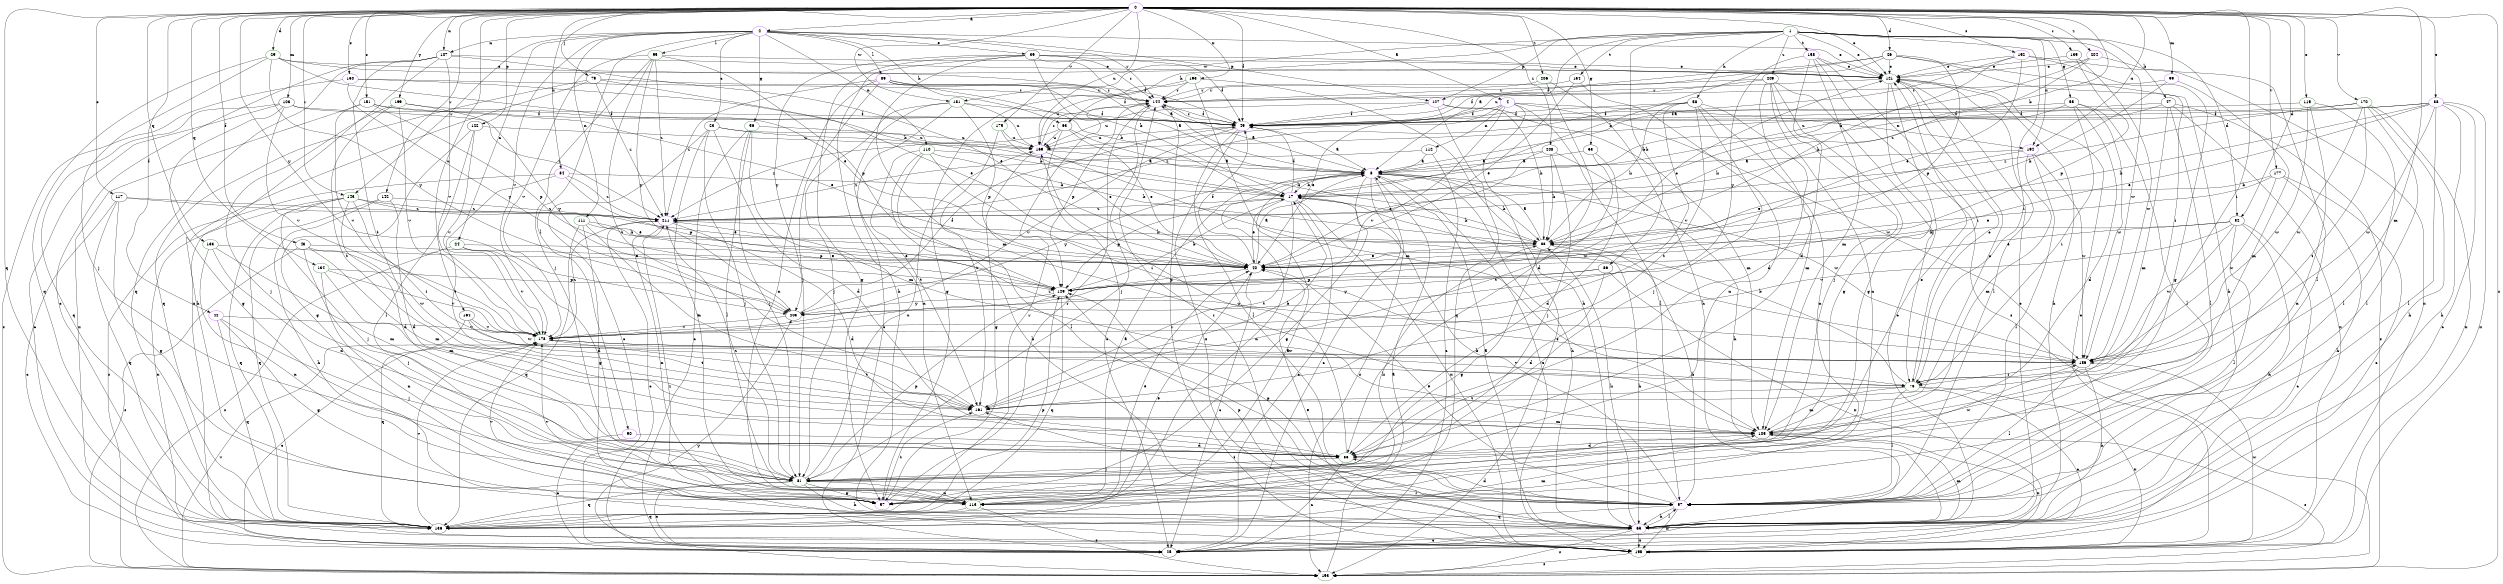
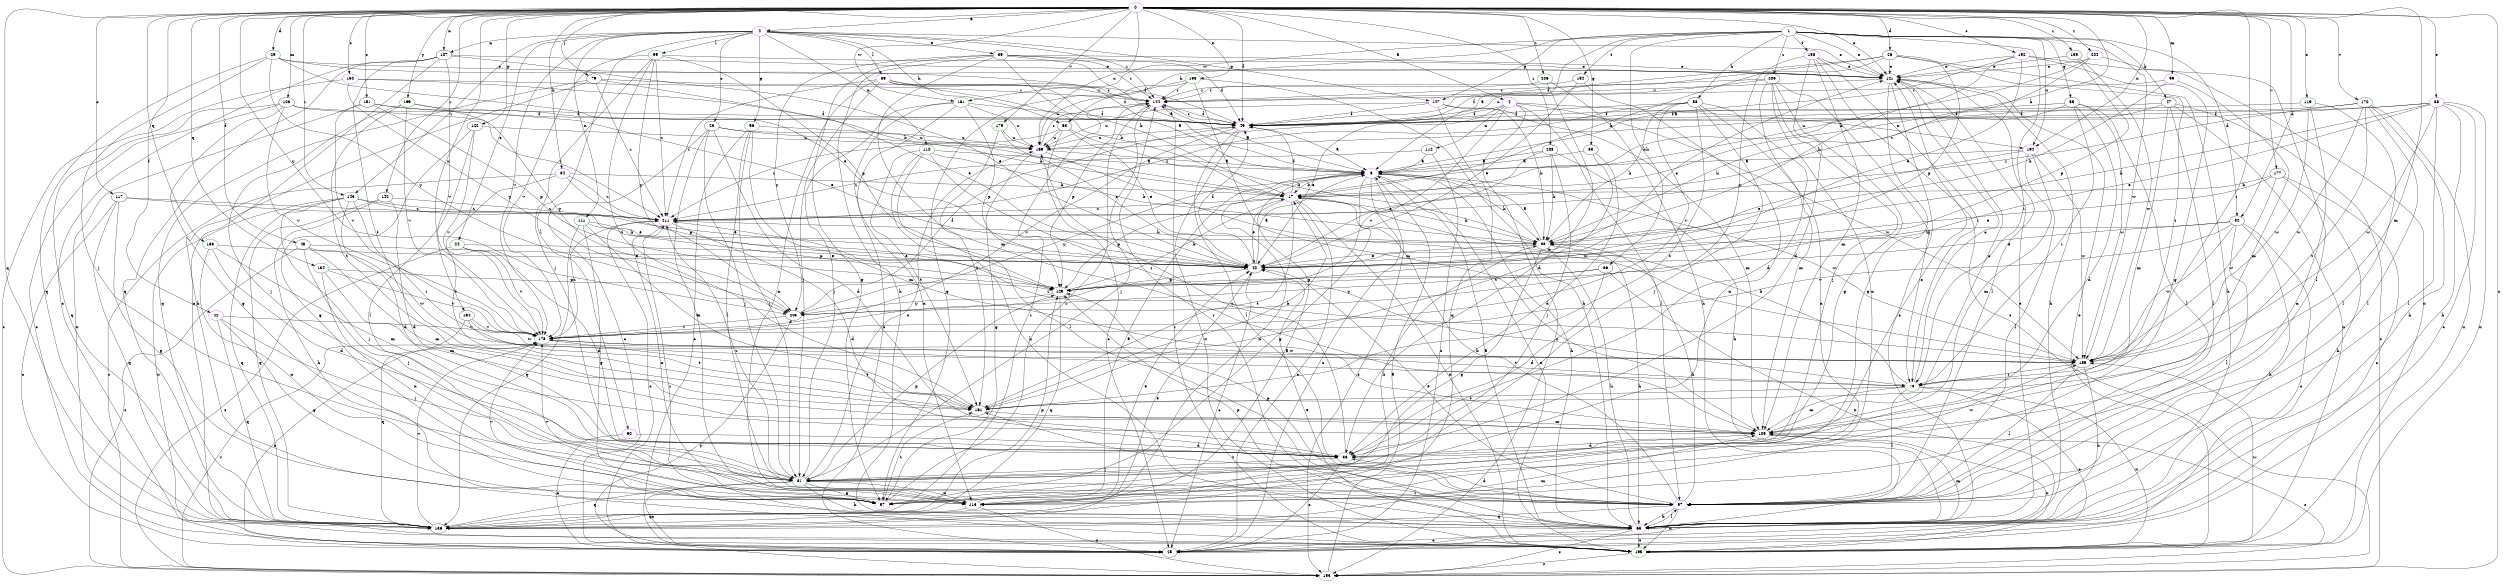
  strict digraph {
    node [color=black]
    0 [color=purple]
    2 [color=purple]
    4 [color=purple]
    17 [color=purple]
    26
    29 [color=darkgreen]
    32
    38 [color=purple]
    42 [color=purple]
    43
    49 [color=purple]
    53
    73 [color=darkgreen]
    79
    84 [color=purple]
    99 [color=purple]
    103
    105
    107
    117
    119 [color=darkgreen]
    121 [color=darkgreen]
    122
    133 [color=darkgreen]
    134 [color=darkgreen]
    136
    139
    142
    143 [color=darkgreen]
    150 [color=purple]
    151
    152 [color=purple]
    153 [color=darkgreen]
    164
    169 [color=purple]
    170 [color=darkgreen]
    175 [color=darkgreen]
    177
    181 [color=darkgreen]
    193 [color=darkgreen]
    194 [color=purple]
    199 [color=darkgreen]
    203
    204 [color=purple]
    206 [color=darkgreen]
    208
    63
    127 [color=purple]
    23
    24 [color=darkgreen]
    39
    56 [color=darkgreen]
    89 [color=purple]
    90 [color=purple]
    95 [color=darkgreen]
    110 [color=darkgreen]
    111 [color=darkgreen]
    144 [color=purple]
    178 [color=darkgreen]
    186
    40
    97 [color=purple]
    112
    25
    88
    195 [color=darkgreen]
    129
    161
    211 [color=purple]
    65 [color=purple]
    81 [color=darkgreen]
    57 [color=purple]
    8 [color=purple]
    33 [color=darkgreen]
    113 [color=darkgreen]
    1 [color=darkgreen]
    55
    58
    86
    n80 [label=47]
    154
    158 [color=purple]
    209
    0 -> 2 [label=a]
    0 -> 4 [label=a]
    0 -> 17 [label=b]
    0 -> 26 [label=d]
    0 -> 29 [label=d]
    0 -> 32 [label=d]
    0 -> 38 [label=e]
    0 -> 42 [label=f]
    0 -> 43 [label=f]
    0 -> 49 [label=f]
    0 -> 53 [label=g]
    0 -> 73 [label=i]
    0 -> 79 [label=j]
    0 -> 84 [label=k]
    0 -> 99 [label=m]
    0 -> 103 [label=m]
    0 -> 105 [label=m]
    0 -> 107 [label=n]
    0 -> 117 [label=o]
    0 -> 119 [label=o]
    0 -> 121 [label=o]
    0 -> 122 [label=p]
    0 -> 133 [label=q]
    0 -> 134 [label=q]
    0 -> 136 [label=q]
    0 -> 139 [label=r]
    0 -> 142 [label=r]
    0 -> 143 [label=r]
    0 -> 150 [label=s]
    0 -> 151 [label=s]
    0 -> 152 [label=s]
    0 -> 153 [label=s]
    0 -> 164 [label=u]
    0 -> 169 [label=u]
    0 -> 170 [label=v]
    0 -> 175 [label=v]
    0 -> 177 [label=v]
    0 -> 181 [label=w]
    0 -> 193 [label=x]
    0 -> 194 [label=x]
    0 -> 199 [label=y]
    0 -> 203 [label=y]
    0 -> 204 [label=z]
    0 -> 206 [label=z]
    0 -> 208 [label=z]
    2 -> 107 [label=n]
    2 -> 121 [label=o]
    2 -> 143 [label=r]
    2 -> 63 [label=h]
    2 -> 127 [label=p]
    2 -> 23 [label=c]
    2 -> 24 [label=c]
    2 -> 39 [label=e]
    2 -> 56 [label=g]
    2 -> 89 [label=l]
    2 -> 90 [label=l]
    2 -> 95 [label=l]
    2 -> 110 [label=n]
    2 -> 111 [label=n]
    2 -> 144 [label=r]
    2 -> 178 [label=v]
    4 -> 49 [label=f]
    4 -> 153 [label=s]
    4 -> 194 [label=x]
    4 -> 178 [label=v]
    4 -> 186 [label=w]
    4 -> 40 [label=e]
    4 -> 97 [label=l]
    4 -> 112 [label=n]
    17 -> 49 [label=f]
    17 -> 40 [label=e]
    17 -> 25 [label=c]
    17 -> 88 [label=k]
    17 -> 195 [label=x]
    17 -> 129 [label=p]
    17 -> 161 [label=t]
    17 -> 211 [label=z]
    26 -> 17 [label=b]
    26 -> 49 [label=f]
    26 -> 73 [label=i]
    26 -> 121 [label=o]
    26 -> 169 [label=u]
    26 -> 129 [label=p]
    26 -> 65 [label=h]
    29 -> 49 [label=f]
    29 -> 121 [label=o]
    29 -> 136 [label=q]
    29 -> 203 [label=y]
    29 -> 40 [label=e]
    29 -> 81 [label=j]
    32 -> 178 [label=v]
    32 -> 186 [label=w]
    32 -> 40 [label=e]
    32 -> 97 [label=l]
    32 -> 25 [label=c]
    32 -> 88 [label=k]
    32 -> 65 [label=h]
    38 -> 49 [label=f]
    38 -> 169 [label=u]
    38 -> 186 [label=w]
    38 -> 40 [label=e]
    38 -> 97 [label=l]
    38 -> 25 [label=c]
    38 -> 88 [label=k]
    38 -> 195 [label=x]
    38 -> 65 [label=h]
    42 -> 136 [label=q]
    42 -> 178 [label=v]
    42 -> 81 [label=j]
    42 -> 57 [label=g]
    43 -> 105 [label=m]
    43 -> 153 [label=s]
    43 -> 186 [label=w]
    43 -> 40 [label=e]
    43 -> 81 [label=j]
    49 -> 169 [label=u]
    49 -> 144 [label=r]
    49 -> 178 [label=v]
    49 -> 97 [label=l]
    49 -> 195 [label=x]
    49 -> 8 [label=a]
    53 -> 161 [label=t]
    53 -> 8 [label=a]
    53 -> 33 [label=d]
    73 -> 17 [label=b]
    73 -> 105 [label=m]
    73 -> 121 [label=o]
    73 -> 178 [label=v]
    73 -> 97 [label=l]
    73 -> 25 [label=c]
    73 -> 195 [label=x]
    73 -> 161 [label=t]
    79 -> 136 [label=q]
    79 -> 144 [label=r]
    79 -> 40 [label=e]
    79 -> 211 [label=z]
    79 -> 65 [label=h]
    84 -> 17 [label=b]
    84 -> 153 [label=s]
    84 -> 129 [label=p]
    84 -> 161 [label=t]
    84 -> 211 [label=z]
    99 -> 105 [label=m]
    99 -> 144 [label=r]
    99 -> 88 [label=k]
    103 -> 49 [label=f]
    103 -> 136 [label=q]
    103 -> 178 [label=v]
    103 -> 25 [label=c]
    103 -> 211 [label=z]
    103 -> 57 [label=g]
    105 -> 121 [label=o]
    105 -> 153 [label=s]
    105 -> 195 [label=x]
    105 -> 33 [label=d]
    107 -> 121 [label=o]
    107 -> 136 [label=q]
    107 -> 178 [label=v]
    107 -> 40 [label=e]
    107 -> 25 [label=c]
    107 -> 195 [label=x]
    107 -> 161 [label=t]
    117 -> 136 [label=q]
    117 -> 40 [label=e]
    117 -> 25 [label=c]
    117 -> 211 [label=z]
    117 -> 57 [label=g]
    119 -> 49 [label=f]
    119 -> 186 [label=w]
    119 -> 97 [label=l]
    119 -> 113 [label=n]
-   121 -> 144 [label=r]
+   121 -> 144 [label=v]
    121 -> 97 [label=l]
    121 -> 25 [label=c]
    121 -> 65 [label=h]
    121 -> 57 [label=g]
    122 -> 169 [label=u]
    122 -> 178 [label=v]
    122 -> 97 [label=l]
    122 -> 57 [label=g]
    133 -> 105 [label=m]
    133 -> 40 [label=e]
    133 -> 33 [label=d]
    133 -> 113 [label=n]
    134 -> 105 [label=m]
    134 -> 178 [label=v]
    134 -> 129 [label=p]
    134 -> 113 [label=n]
    136 -> 105 [label=m]
    136 -> 144 [label=r]
    136 -> 178 [label=v]
    136 -> 40 [label=e]
    136 -> 129 [label=p]
    136 -> 8 [label=a]
    139 -> 121 [label=o]
    139 -> 186 [label=w]
    139 -> 129 [label=p]
    142 -> 136 [label=q]
    142 -> 211 [label=z]
    142 -> 65 [label=h]
    142 -> 33 [label=d]
    143 -> 73 [label=i]
    143 -> 136 [label=q]
    143 -> 40 [label=e]
    143 -> 195 [label=x]
    143 -> 211 [label=z]
    143 -> 81 [label=j]
    143 -> 33 [label=d]
    150 -> 17 [label=b]
    150 -> 153 [label=s]
    150 -> 203 [label=y]
    150 -> 144 [label=r]
    151 -> 49 [label=f]
    151 -> 178 [label=v]
    151 -> 40 [label=e]
    151 -> 195 [label=x]
    151 -> 129 [label=p]
    152 -> 121 [label=o]
    152 -> 40 [label=e]
    152 -> 88 [label=k]
    152 -> 195 [label=x]
    152 -> 57 [label=g]
    152 -> 8 [label=a]
    153 -> 203 [label=y]
    153 -> 178 [label=v]
    153 -> 8 [label=a]
    164 -> 136 [label=q]
    164 -> 178 [label=v]
    164 -> 186 [label=w]
    164 -> 161 [label=t]
    169 -> 144 [label=r]
    169 -> 186 [label=w]
    169 -> 57 [label=g]
    169 -> 8 [label=a]
    170 -> 49 [label=f]
    170 -> 186 [label=w]
    170 -> 97 [label=l]
    170 -> 195 [label=x]
    170 -> 161 [label=t]
    170 -> 211 [label=z]
    170 -> 65 [label=h]
    175 -> 169 [label=u]
    175 -> 40 [label=e]
    175 -> 161 [label=t]
    177 -> 17 [label=b]
    177 -> 186 [label=w]
    177 -> 40 [label=e]
    177 -> 25 [label=c]
    177 -> 65 [label=h]
    181 -> 49 [label=f]
    181 -> 169 [label=u]
    181 -> 25 [label=c]
    181 -> 129 [label=p]
    181 -> 81 [label=j]
    181 -> 113 [label=n]
    193 -> 105 [label=m]
    193 -> 169 [label=u]
    193 -> 144 [label=r]
    193 -> 65 [label=h]
    193 -> 57 [label=g]
    194 -> 105 [label=m]
    194 -> 186 [label=w]
    194 -> 40 [label=e]
    194 -> 97 [label=l]
    194 -> 8 [label=a]
    199 -> 49 [label=f]
    199 -> 203 [label=y]
    199 -> 178 [label=v]
    199 -> 161 [label=t]
    199 -> 81 [label=j]
    203 -> 49 [label=f]
    203 -> 178 [label=v]
    204 -> 17 [label=b]
    204 -> 121 [label=o]
    204 -> 97 [label=l]
    204 -> 211 [label=z]
    206 -> 144 [label=r]
    206 -> 65 [label=h]
    206 -> 33 [label=d]
    208 -> 40 [label=e]
    208 -> 88 [label=k]
    208 -> 65 [label=h]
    208 -> 81 [label=j]
    208 -> 8 [label=a]
    63 -> 169 [label=u]
    63 -> 40 [label=e]
    63 -> 25 [label=c]
    63 -> 88 [label=k]
    63 -> 211 [label=z]
    127 -> 49 [label=f]
    127 -> 105 [label=m]
    127 -> 136 [label=q]
    127 -> 169 [label=u]
    127 -> 88 [label=k]
    23 -> 17 [label=b]
    23 -> 169 [label=u]
    23 -> 25 [label=c]
    23 -> 81 [label=j]
    23 -> 33 [label=d]
    23 -> 113 [label=n]
    24 -> 153 [label=s]
    24 -> 178 [label=v]
    24 -> 40 [label=e]
    24 -> 33 [label=d]
    39 -> 17 [label=b]
    39 -> 49 [label=f]
    39 -> 105 [label=m]
    39 -> 121 [label=o]
    39 -> 203 [label=y]
    39 -> 144 [label=r]
    39 -> 65 [label=h]
    39 -> 57 [label=g]
    39 -> 8 [label=a]
    56 -> 105 [label=m]
    56 -> 169 [label=u]
    56 -> 97 [label=l]
    56 -> 25 [label=c]
    56 -> 81 [label=j]
    89 -> 17 [label=b]
    89 -> 49 [label=f]
    89 -> 144 [label=r]
    89 -> 211 [label=z]
    89 -> 81 [label=j]
    89 -> 8 [label=a]
    89 -> 113 [label=n]
    90 -> 25 [label=c]
    90 -> 33 [label=d]
    95 -> 121 [label=o]
    95 -> 203 [label=y]
    95 -> 178 [label=v]
    95 -> 129 [label=p]
    95 -> 161 [label=t]
    95 -> 211 [label=z]
    95 -> 81 [label=j]
    110 -> 73 [label=i]
    110 -> 97 [label=l]
    110 -> 88 [label=k]
    110 -> 161 [label=t]
    110 -> 65 [label=h]
    110 -> 8 [label=a]
    111 -> 136 [label=q]
    111 -> 88 [label=k]
    111 -> 129 [label=p]
    111 -> 161 [label=t]
    111 -> 57 [label=g]
    144 -> 49 [label=f]
    144 -> 129 [label=p]
    144 -> 81 [label=j]
    144 -> 8 [label=a]
    178 -> 186 [label=w]
    178 -> 25 [label=c]
    178 -> 161 [label=t]
    178 -> 211 [label=z]
    186 -> 73 [label=i]
    186 -> 97 [label=l]
    186 -> 211 [label=z]
    186 -> 65 [label=h]
    40 -> 49 [label=f]
    40 -> 121 [label=o]
    40 -> 25 [label=c]
    40 -> 129 [label=p]
    40 -> 8 [label=a]
    97 -> 17 [label=b]
    97 -> 136 [label=q]
    97 -> 40 [label=e]
    97 -> 88 [label=k]
    97 -> 195 [label=x]
    97 -> 129 [label=p]
    97 -> 161 [label=t]
    97 -> 65 [label=h]
    97 -> 33 [label=d]
    112 -> 25 [label=c]
    112 -> 211 [label=z]
    112 -> 8 [label=a]
    88 -> 40 [label=e]
    88 -> 65 [label=h]
    88 -> 57 [label=g]
    88 -> 8 [label=a]
    195 -> 121 [label=o]
    195 -> 153 [label=s]
    195 -> 144 [label=r]
    195 -> 186 [label=w]
    195 -> 40 [label=e]
    195 -> 211 [label=z]
    129 -> 17 [label=b]
    129 -> 136 [label=q]
    129 -> 203 [label=y]
    161 -> 17 [label=b]
    161 -> 105 [label=m]
    211 -> 25 [label=c]
    211 -> 88 [label=k]
    211 -> 33 [label=d]
    211 -> 113 [label=n]
    65 -> 105 [label=m]
    65 -> 121 [label=o]
    65 -> 153 [label=s]
    65 -> 144 [label=r]
    65 -> 97 [label=l]
    65 -> 25 [label=c]
    65 -> 88 [label=k]
    65 -> 195 [label=x]
    65 -> 129 [label=p]
    65 -> 8 [label=a]
    81 -> 121 [label=o]
    81 -> 136 [label=q]
    81 -> 169 [label=u]
    81 -> 97 [label=l]
    81 -> 25 [label=c]
    81 -> 129 [label=p]
    81 -> 211 [label=z]
    81 -> 65 [label=h]
    81 -> 57 [label=g]
    81 -> 113 [label=n]
    57 -> 144 [label=r]
    57 -> 178 [label=v]
    57 -> 161 [label=t]
    8 -> 17 [label=b]
    8 -> 153 [label=s]
    8 -> 203 [label=y]
    8 -> 186 [label=w]
    8 -> 25 [label=c]
    8 -> 88 [label=k]
    8 -> 195 [label=x]
    8 -> 65 [label=h]
    8 -> 57 [label=g]
    8 -> 113 [label=n]
    33 -> 169 [label=u]
    33 -> 186 [label=w]
    33 -> 25 [label=c]
    33 -> 81 [label=j]
    113 -> 136 [label=q]
    113 -> 153 [label=s]
    113 -> 178 [label=v]
    113 -> 40 [label=e]
    113 -> 88 [label=k]
    113 -> 8 [label=a]
    1 -> 32 [label=d]
    1 -> 73 [label=i]
    1 -> 121 [label=o]
    1 -> 181 [label=w]
    1 -> 194 [label=x]
    1 -> 63 [label=h]
    1 -> 127 [label=p]
    1 -> 186 [label=w]
    1 -> 8 [label=a]
    1 -> 55 [label=g]
    1 -> 58 [label=h]
    1 -> 86 [label=k]
    1 -> n80 [label=k]
    1 -> 154 [label=t]
    1 -> 158 [label=t]
    1 -> 209 [label=z]
    55 -> 49 [label=f]
    55 -> 73 [label=i]
    55 -> 186 [label=w]
    55 -> 97 [label=l]
    55 -> 88 [label=k]
    55 -> 33 [label=d]
    58 -> 49 [label=f]
    58 -> 105 [label=m]
    58 -> 178 [label=v]
    58 -> 88 [label=k]
    58 -> 161 [label=t]
    58 -> 211 [label=z]
    58 -> 81 [label=j]
    58 -> 113 [label=n]
    86 -> 203 [label=y]
    86 -> 195 [label=x]
    86 -> 129 [label=p]
    86 -> 33 [label=d]
    n80 -> 17 [label=b]
    n80 -> 49 [label=f]
    n80 -> 105 [label=m]
    n80 -> 153 [label=s]
    n80 -> 97 [label=l]
    n80 -> 195 [label=x]
    154 -> 144 [label=r]
    154 -> 40 [label=e]
    154 -> 113 [label=n]
    158 -> 73 [label=i]
    158 -> 105 [label=m]
    158 -> 121 [label=o]
    158 -> 153 [label=s]
    158 -> 203 [label=y]
    158 -> 33 [label=d]
    209 -> 49 [label=f]
    209 -> 73 [label=j]
    209 -> 144 [label=r]
    209 -> 81 [label=j]
    209 -> 57 [label=g]
    209 -> 33 [label=d]
    209 -> 113 [label=n]
  }
